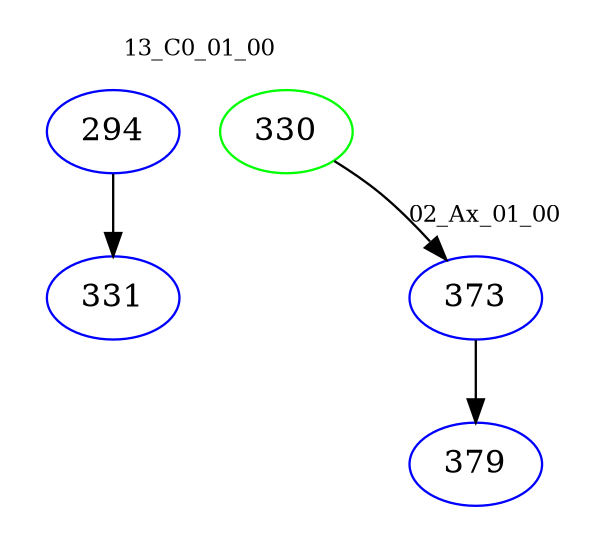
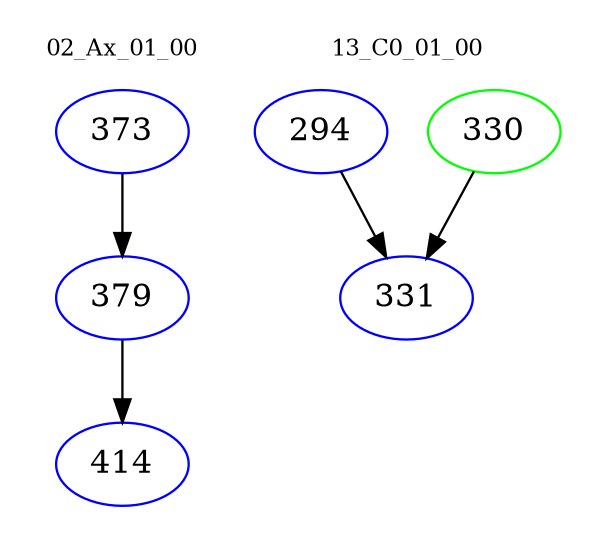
  digraph {
    node [color=blue]
    edge [color=black]
    n1 [label=373]
    n2 [label=379]
+   n3 [label=414]
    n4 [color=green label=330]
    n5 [label=331]
    n6 [label=294]
    subgraph cluster_1 {
      color=white
      fontsize=10
      label="02_Ax_01_00"
      n1
      n2
+     n3
    }
    subgraph cluster_2 {
      color=white
      fontsize=10
      label="13_C0_01_00"
      n4
      n5
      n6
    }
    n1 -> n2
-   n4 -> n1
+   n2 -> n3
+   n4 -> n5
    n6 -> n5
  }
